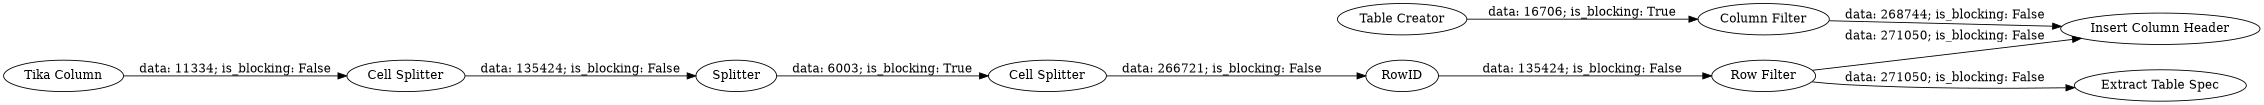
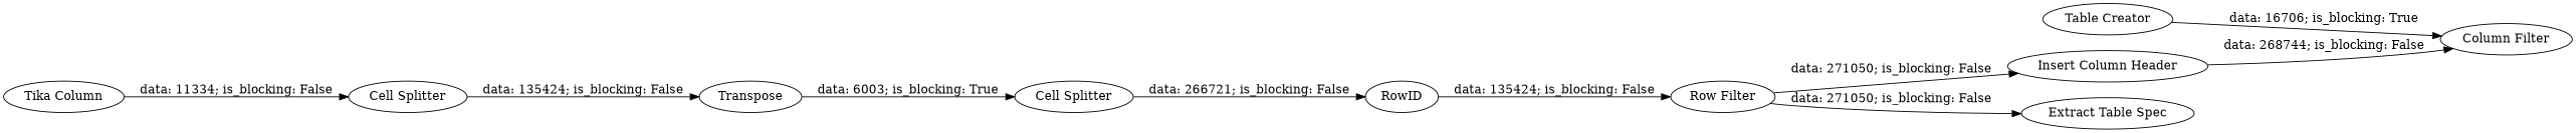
  digraph {
    rankdir=LR
    n1 [label="Cell Splitter"]
-   n2 [label=Splitter]
+   n2 [label=Transpose]
    n3 [label="Cell Splitter"]
    n4 [label=RowID]
    n5 [label="Row Filter"]
    n6 [label="Insert Column Header"]
    n7 [label="Extract Table Spec"]
    n8 [label="Column Filter"]
    n9 [label="Table Creator"]
    n10 [label="Tika Column"]
    n1 -> n2 [label="data: 135424; is_blocking: False"]
    n2 -> n3 [label="data: 6003; is_blocking: True"]
    n3 -> n4 [label="data: 266721; is_blocking: False"]
    n4 -> n5 [label="data: 135424; is_blocking: False"]
    n5 -> n6 [label="data: 271050; is_blocking: False"]
    n5 -> n7 [label="data: 271050; is_blocking: False"]
-   n8 -> n6 [label="data: 268744; is_blocking: False"]
+   n6 -> n8 [label="data: 268744; is_blocking: False"]
    n9 -> n8 [label="data: 16706; is_blocking: True"]
    n10 -> n1 [label="data: 11334; is_blocking: False"]
  }
